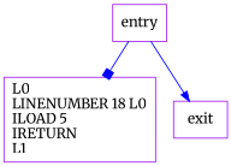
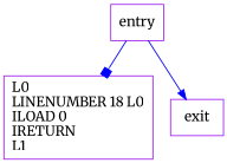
  digraph {
    fontname=Merriweather
    node [color=purple fontname=Merriweather shape=record]
    edge [color=blue fontname=Merriweather style=solid]
-   n1 [label="L0\lLINENUMBER 18 L0\lILOAD 5\lIRETURN\lL1\l"]
+   n1 [label="L0\lLINENUMBER 18 L0\lILOAD 0\lIRETURN\lL1\l"]
    entry
    exit
    entry -> n1 [arrowhead=box]
    entry -> exit [arrowhead=normal]
  }
